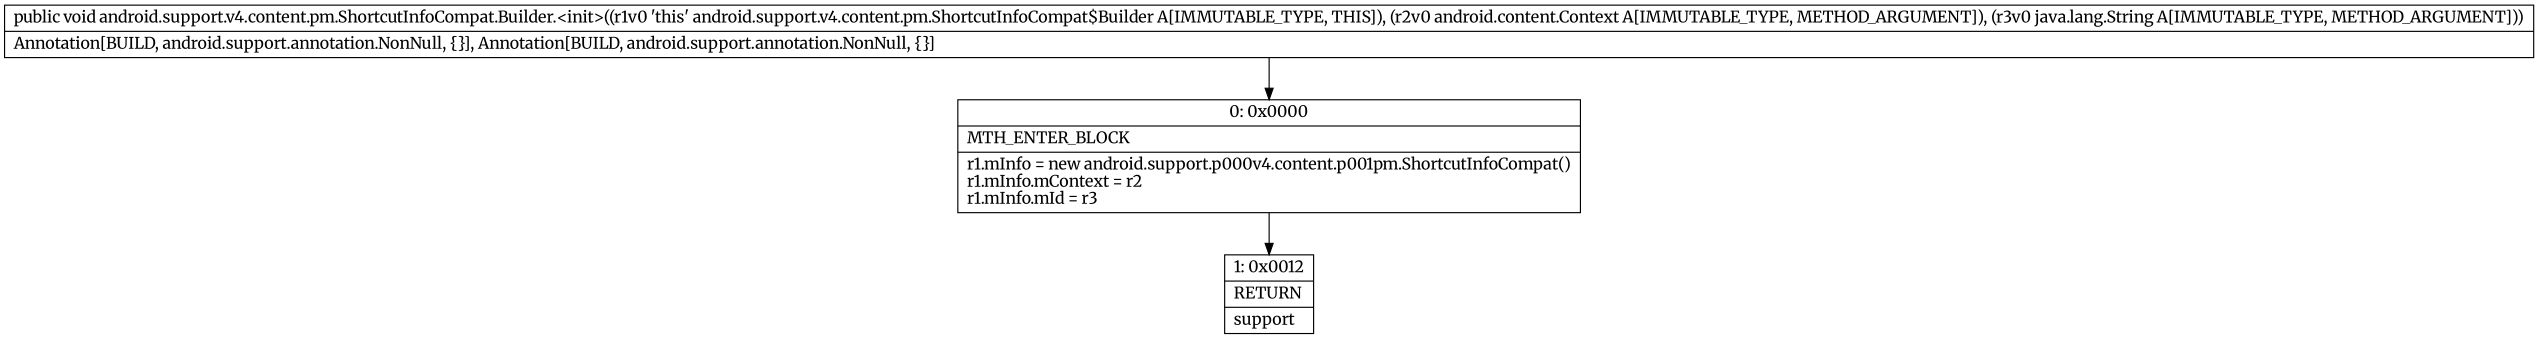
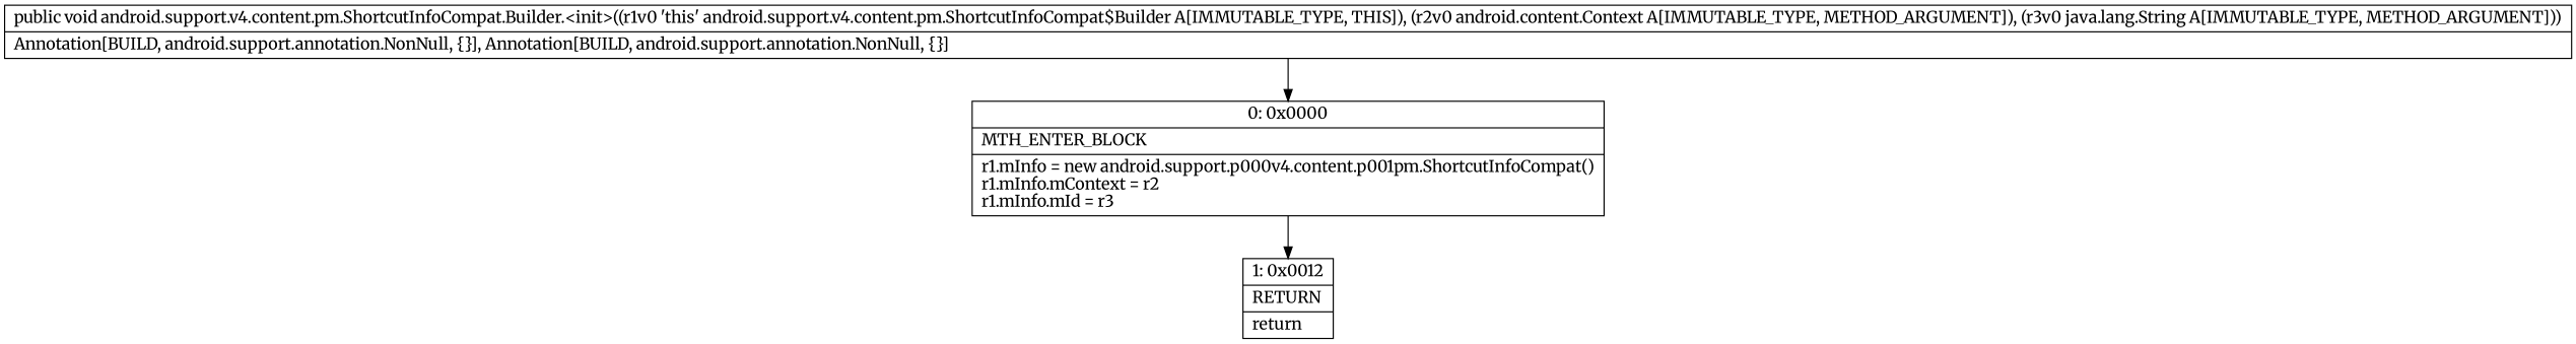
  digraph {
    fontname=Merriweather
    node [shape=record fontname=Merriweather]
    edge [fontname=Merriweather]
    n1 [label="{0\:\ 0x0000|MTH_ENTER_BLOCK\l|r1.mInfo = new android.support.p000v4.content.p001pm.ShortcutInfoCompat()\lr1.mInfo.mContext = r2\lr1.mInfo.mId = r3\l}"]
-   n2 [label="{1\:\ 0x0012|RETURN\l|support\l}"]
+   n2 [label="{1\:\ 0x0012|RETURN\l|return\l}"]
    n3 [label="{public void android.support.v4.content.pm.ShortcutInfoCompat.Builder.\<init\>((r1v0 'this' android.support.v4.content.pm.ShortcutInfoCompat$Builder A[IMMUTABLE_TYPE, THIS]), (r2v0 android.content.Context A[IMMUTABLE_TYPE, METHOD_ARGUMENT]), (r3v0 java.lang.String A[IMMUTABLE_TYPE, METHOD_ARGUMENT]))  | Annotation[BUILD, android.support.annotation.NonNull, \{\}], Annotation[BUILD, android.support.annotation.NonNull, \{\}]\l}"]
    n1 -> n2
    n3 -> n1
  }
